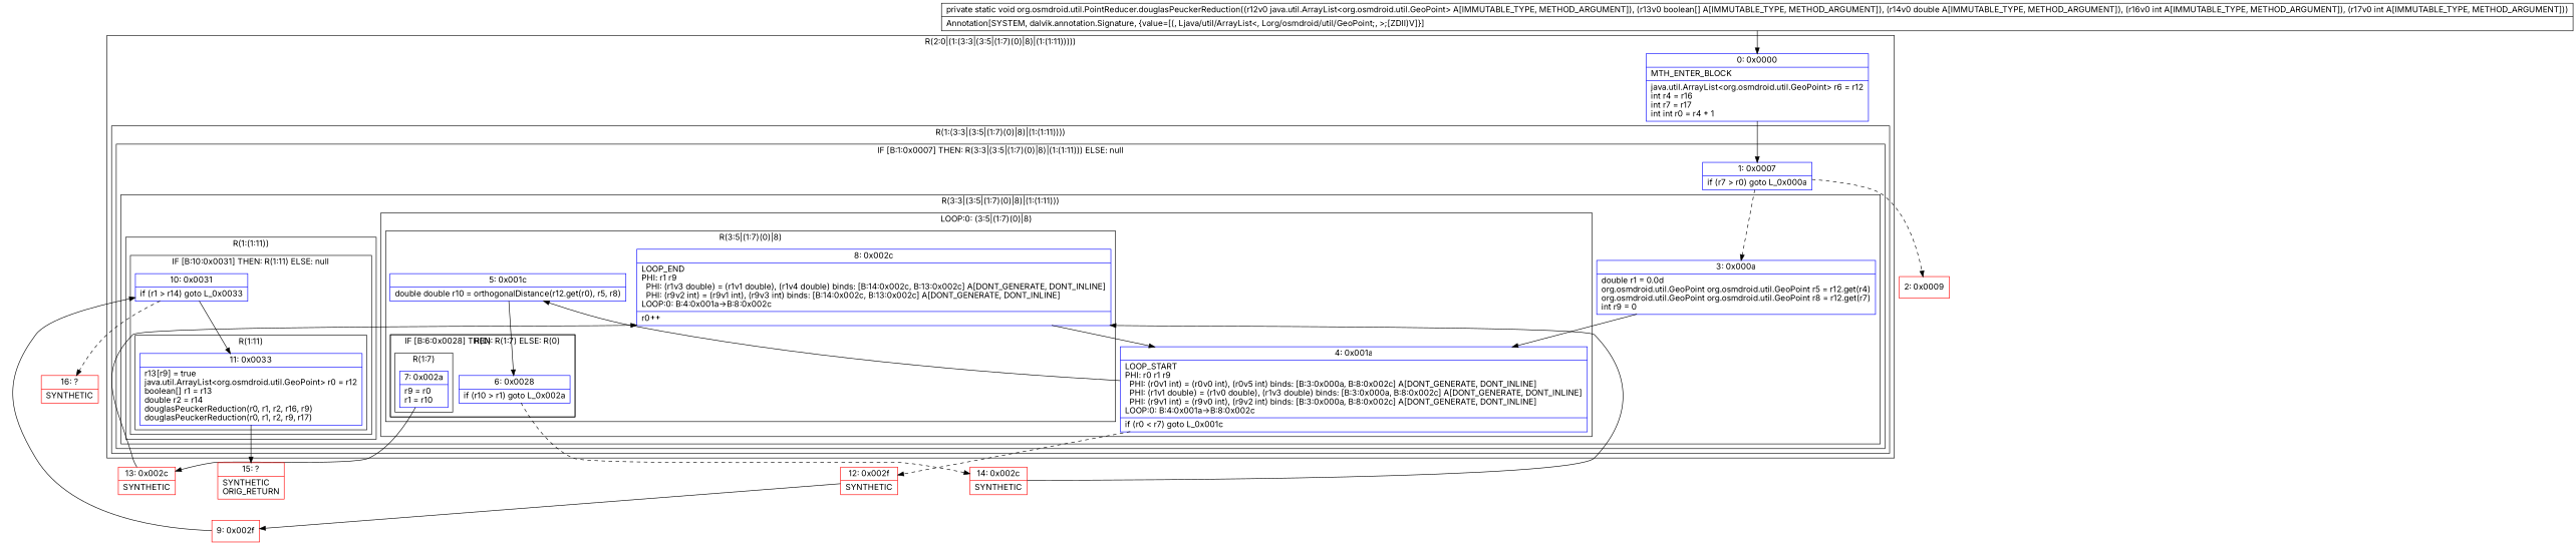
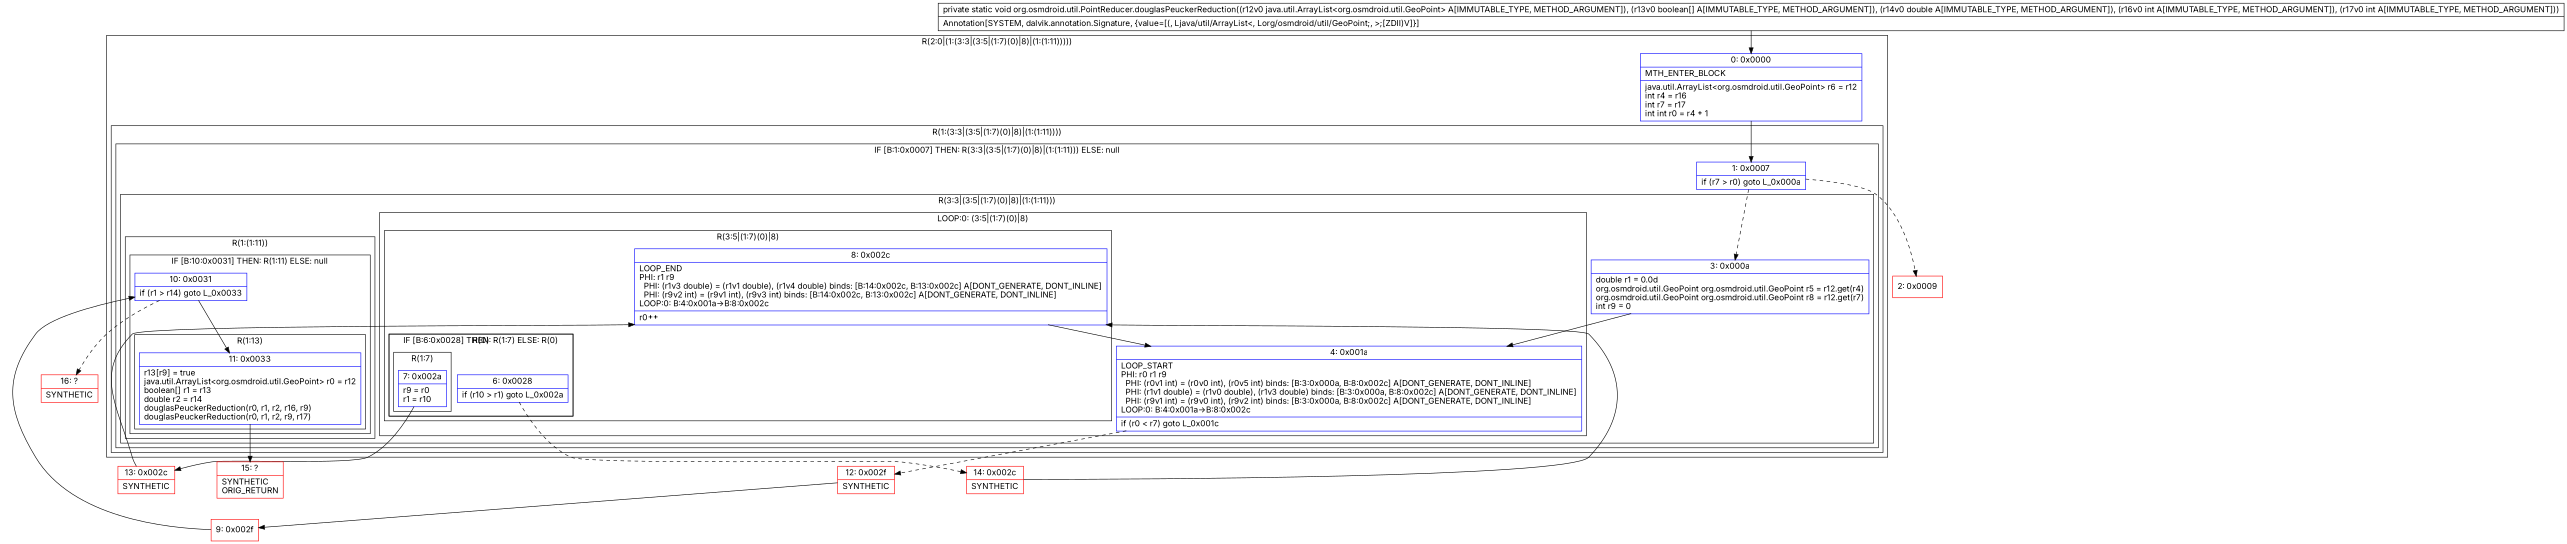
  digraph {
    fontname=Inter
    node [color=blue fontname=Inter shape=record]
    edge [fontname=Inter]
    n1 [label="{7\:\ 0x002a|r9 = r0\lr1 = r10\l}"]
    n2 [label="{6\:\ 0x0028|if (r10 \> r1) goto L_0x002a\l}"]
-   n3 [label="{5\:\ 0x001c|double double r10 = orthogonalDistance(r12.get(r0), r5, r8)\l}"]
    n4 [label="{8\:\ 0x002c|LOOP_END\lPHI: r1 r9 \l  PHI: (r1v3 double) = (r1v1 double), (r1v4 double) binds: [B:14:0x002c, B:13:0x002c] A[DONT_GENERATE, DONT_INLINE]\l  PHI: (r9v2 int) = (r9v1 int), (r9v3 int) binds: [B:14:0x002c, B:13:0x002c] A[DONT_GENERATE, DONT_INLINE]\lLOOP:0: B:4:0x001a\-\>B:8:0x002c\l|r0++\l}"]
    n5 [label="{4\:\ 0x001a|LOOP_START\lPHI: r0 r1 r9 \l  PHI: (r0v1 int) = (r0v0 int), (r0v5 int) binds: [B:3:0x000a, B:8:0x002c] A[DONT_GENERATE, DONT_INLINE]\l  PHI: (r1v1 double) = (r1v0 double), (r1v3 double) binds: [B:3:0x000a, B:8:0x002c] A[DONT_GENERATE, DONT_INLINE]\l  PHI: (r9v1 int) = (r9v0 int), (r9v2 int) binds: [B:3:0x000a, B:8:0x002c] A[DONT_GENERATE, DONT_INLINE]\lLOOP:0: B:4:0x001a\-\>B:8:0x002c\l|if (r0 \< r7) goto L_0x001c\l}"]
    n6 [label="{11\:\ 0x0033|r13[r9] = true\ljava.util.ArrayList\<org.osmdroid.util.GeoPoint\> r0 = r12\lboolean[] r1 = r13\ldouble r2 = r14\ldouglasPeuckerReduction(r0, r1, r2, r16, r9)\ldouglasPeuckerReduction(r0, r1, r2, r9, r17)\l}"]
    n7 [label="{10\:\ 0x0031|if (r1 \> r14) goto L_0x0033\l}"]
    n8 [label="{3\:\ 0x000a|double r1 = 0.0d\lorg.osmdroid.util.GeoPoint org.osmdroid.util.GeoPoint r5 = r12.get(r4)\lorg.osmdroid.util.GeoPoint org.osmdroid.util.GeoPoint r8 = r12.get(r7)\lint r9 = 0\l}"]
    n9 [label="{1\:\ 0x0007|if (r7 \> r0) goto L_0x000a\l}"]
    n10 [label="{0\:\ 0x0000|MTH_ENTER_BLOCK\l|java.util.ArrayList\<org.osmdroid.util.GeoPoint\> r6 = r12\lint r4 = r16\lint r7 = r17\lint int r0 = r4 + 1\l}"]
    n11 [color=red label="{13\:\ 0x002c|SYNTHETIC\l}"]
    n12 [color=red label="{14\:\ 0x002c|SYNTHETIC\l}"]
    n13 [color=red label="{12\:\ 0x002f|SYNTHETIC\l}"]
    n14 [color=red label="{15\:\ ?|SYNTHETIC\lORIG_RETURN\l}"]
    n15 [color=red label="{16\:\ ?|SYNTHETIC\l}"]
    n16 [color=red label="{2\:\ 0x0009}"]
    n17 [color=red label="{9\:\ 0x002f}"]
    n18 [label="{private static void org.osmdroid.util.PointReducer.douglasPeuckerReduction((r12v0 java.util.ArrayList\<org.osmdroid.util.GeoPoint\> A[IMMUTABLE_TYPE, METHOD_ARGUMENT]), (r13v0 boolean[] A[IMMUTABLE_TYPE, METHOD_ARGUMENT]), (r14v0 double A[IMMUTABLE_TYPE, METHOD_ARGUMENT]), (r16v0 int A[IMMUTABLE_TYPE, METHOD_ARGUMENT]), (r17v0 int A[IMMUTABLE_TYPE, METHOD_ARGUMENT]))  | Annotation[SYSTEM, dalvik.annotation.Signature, \{value=[(, Ljava\/util\/ArrayList\<, Lorg\/osmdroid\/util\/GeoPoint;, \>;[ZDII)V]\}]\l}" color=""]
    subgraph cluster_1 {
      label="R(2:0|(1:(3:3|(3:5|(1:7)(0)|8)|(1:(1:11)))))"
      n10
      subgraph cluster_2 {
        label="R(1:(3:3|(3:5|(1:7)(0)|8)|(1:(1:11))))"
        subgraph cluster_3 {
          label="IF [B:1:0x0007] THEN: R(3:3|(3:5|(1:7)(0)|8)|(1:(1:11))) ELSE: null"
          n9
          subgraph cluster_4 {
            label="R(3:3|(3:5|(1:7)(0)|8)|(1:(1:11)))"
            n8
            subgraph cluster_5 {
              label="LOOP:0: (3:5|(1:7)(0)|8)"
              n5
              subgraph cluster_6 {
                label="R(3:5|(1:7)(0)|8)"
-               n3
                n4
                subgraph cluster_7 {
                  label="IF [B:6:0x0028] THEN: R(1:7) ELSE: R(0)"
                  n2
                  subgraph cluster_8 {
                    label="R(1:7)"
                    n1
                  }
                  subgraph cluster_9 {
                    label="R(0)"
                  }
                }
              }
            }
            subgraph cluster_10 {
              label="R(1:(1:11))"
              subgraph cluster_11 {
                label="IF [B:10:0x0031] THEN: R(1:11) ELSE: null"
                n7
                subgraph cluster_12 {
-                 label="R(1:11)"
+                 label="R(1:13)"
                  n6
                }
              }
            }
          }
        }
      }
    }
    n1 -> n11
    n2 -> n12 [style=dashed]
-   n3 -> n2
    n4 -> n5
-   n5 -> n3
    n5 -> n13 [style=dashed]
    n6 -> n14
    n7 -> n6
    n7 -> n15 [style=dashed]
    n8 -> n5
    n9 -> n8 [style=dashed]
    n9 -> n16 [style=dashed]
    n10 -> n9
    n11 -> n4
    n12 -> n4
    n13 -> n17
    n17 -> n7
    n18 -> n10
  }
